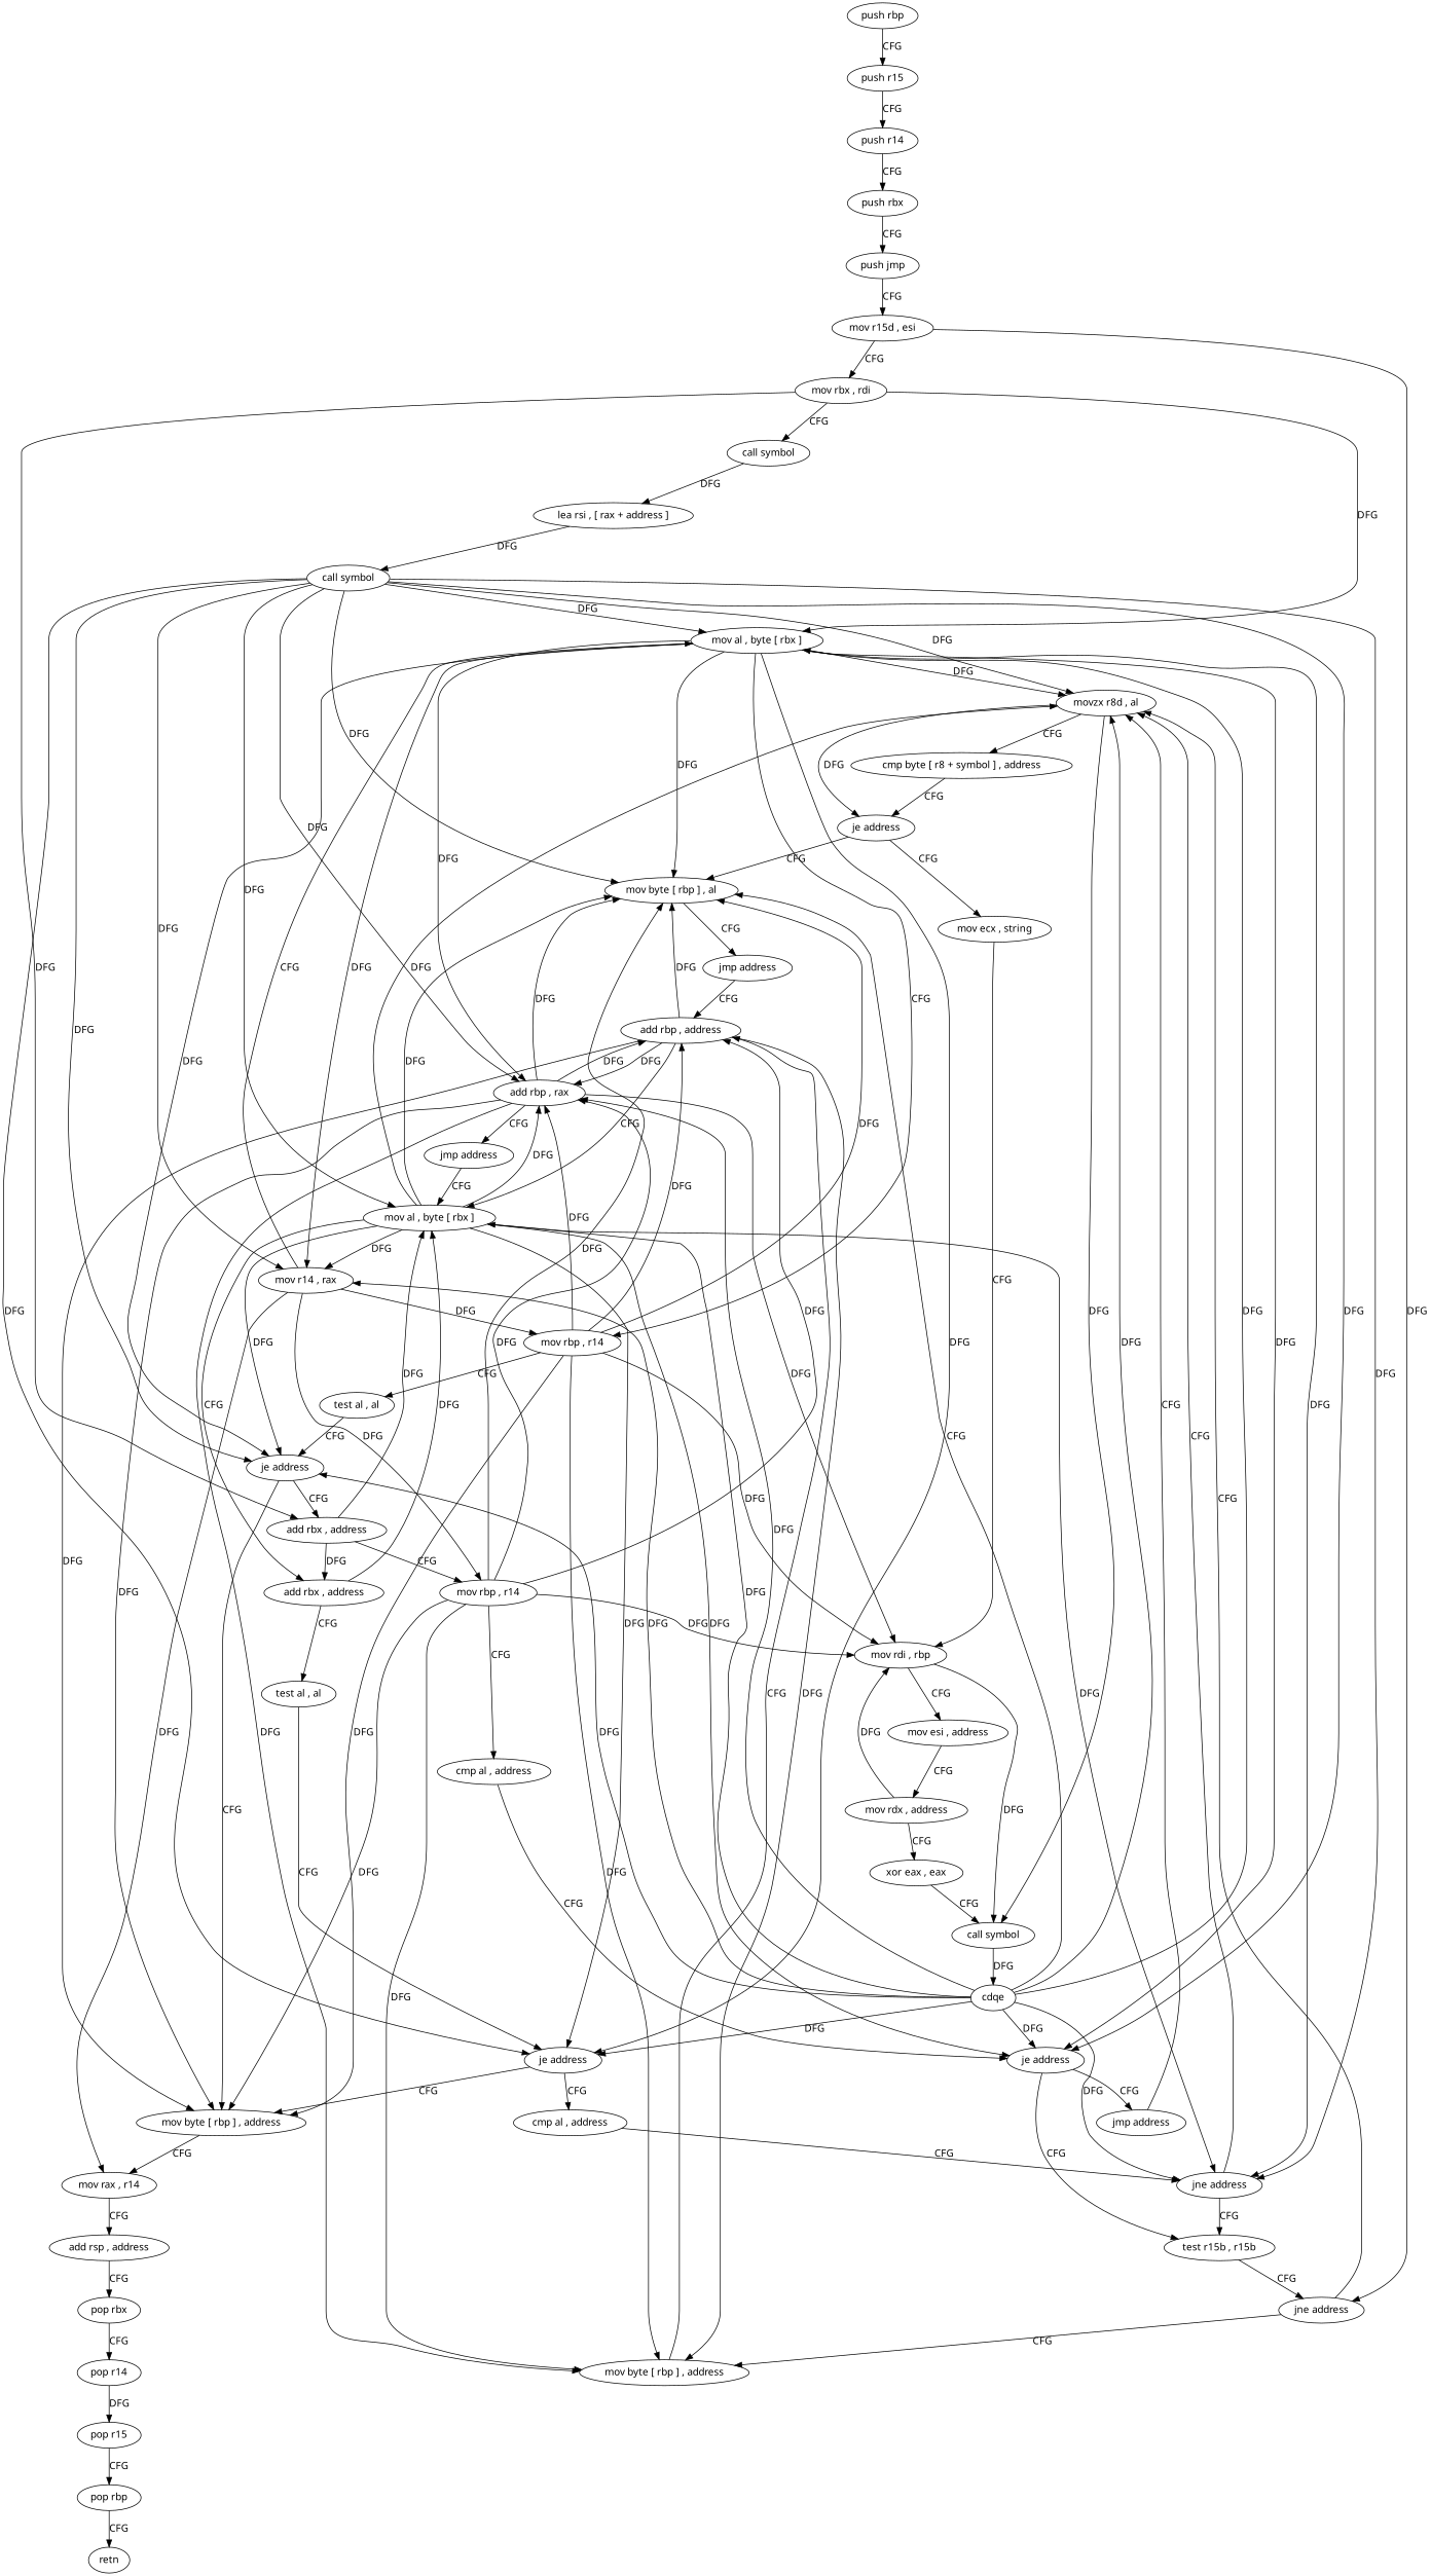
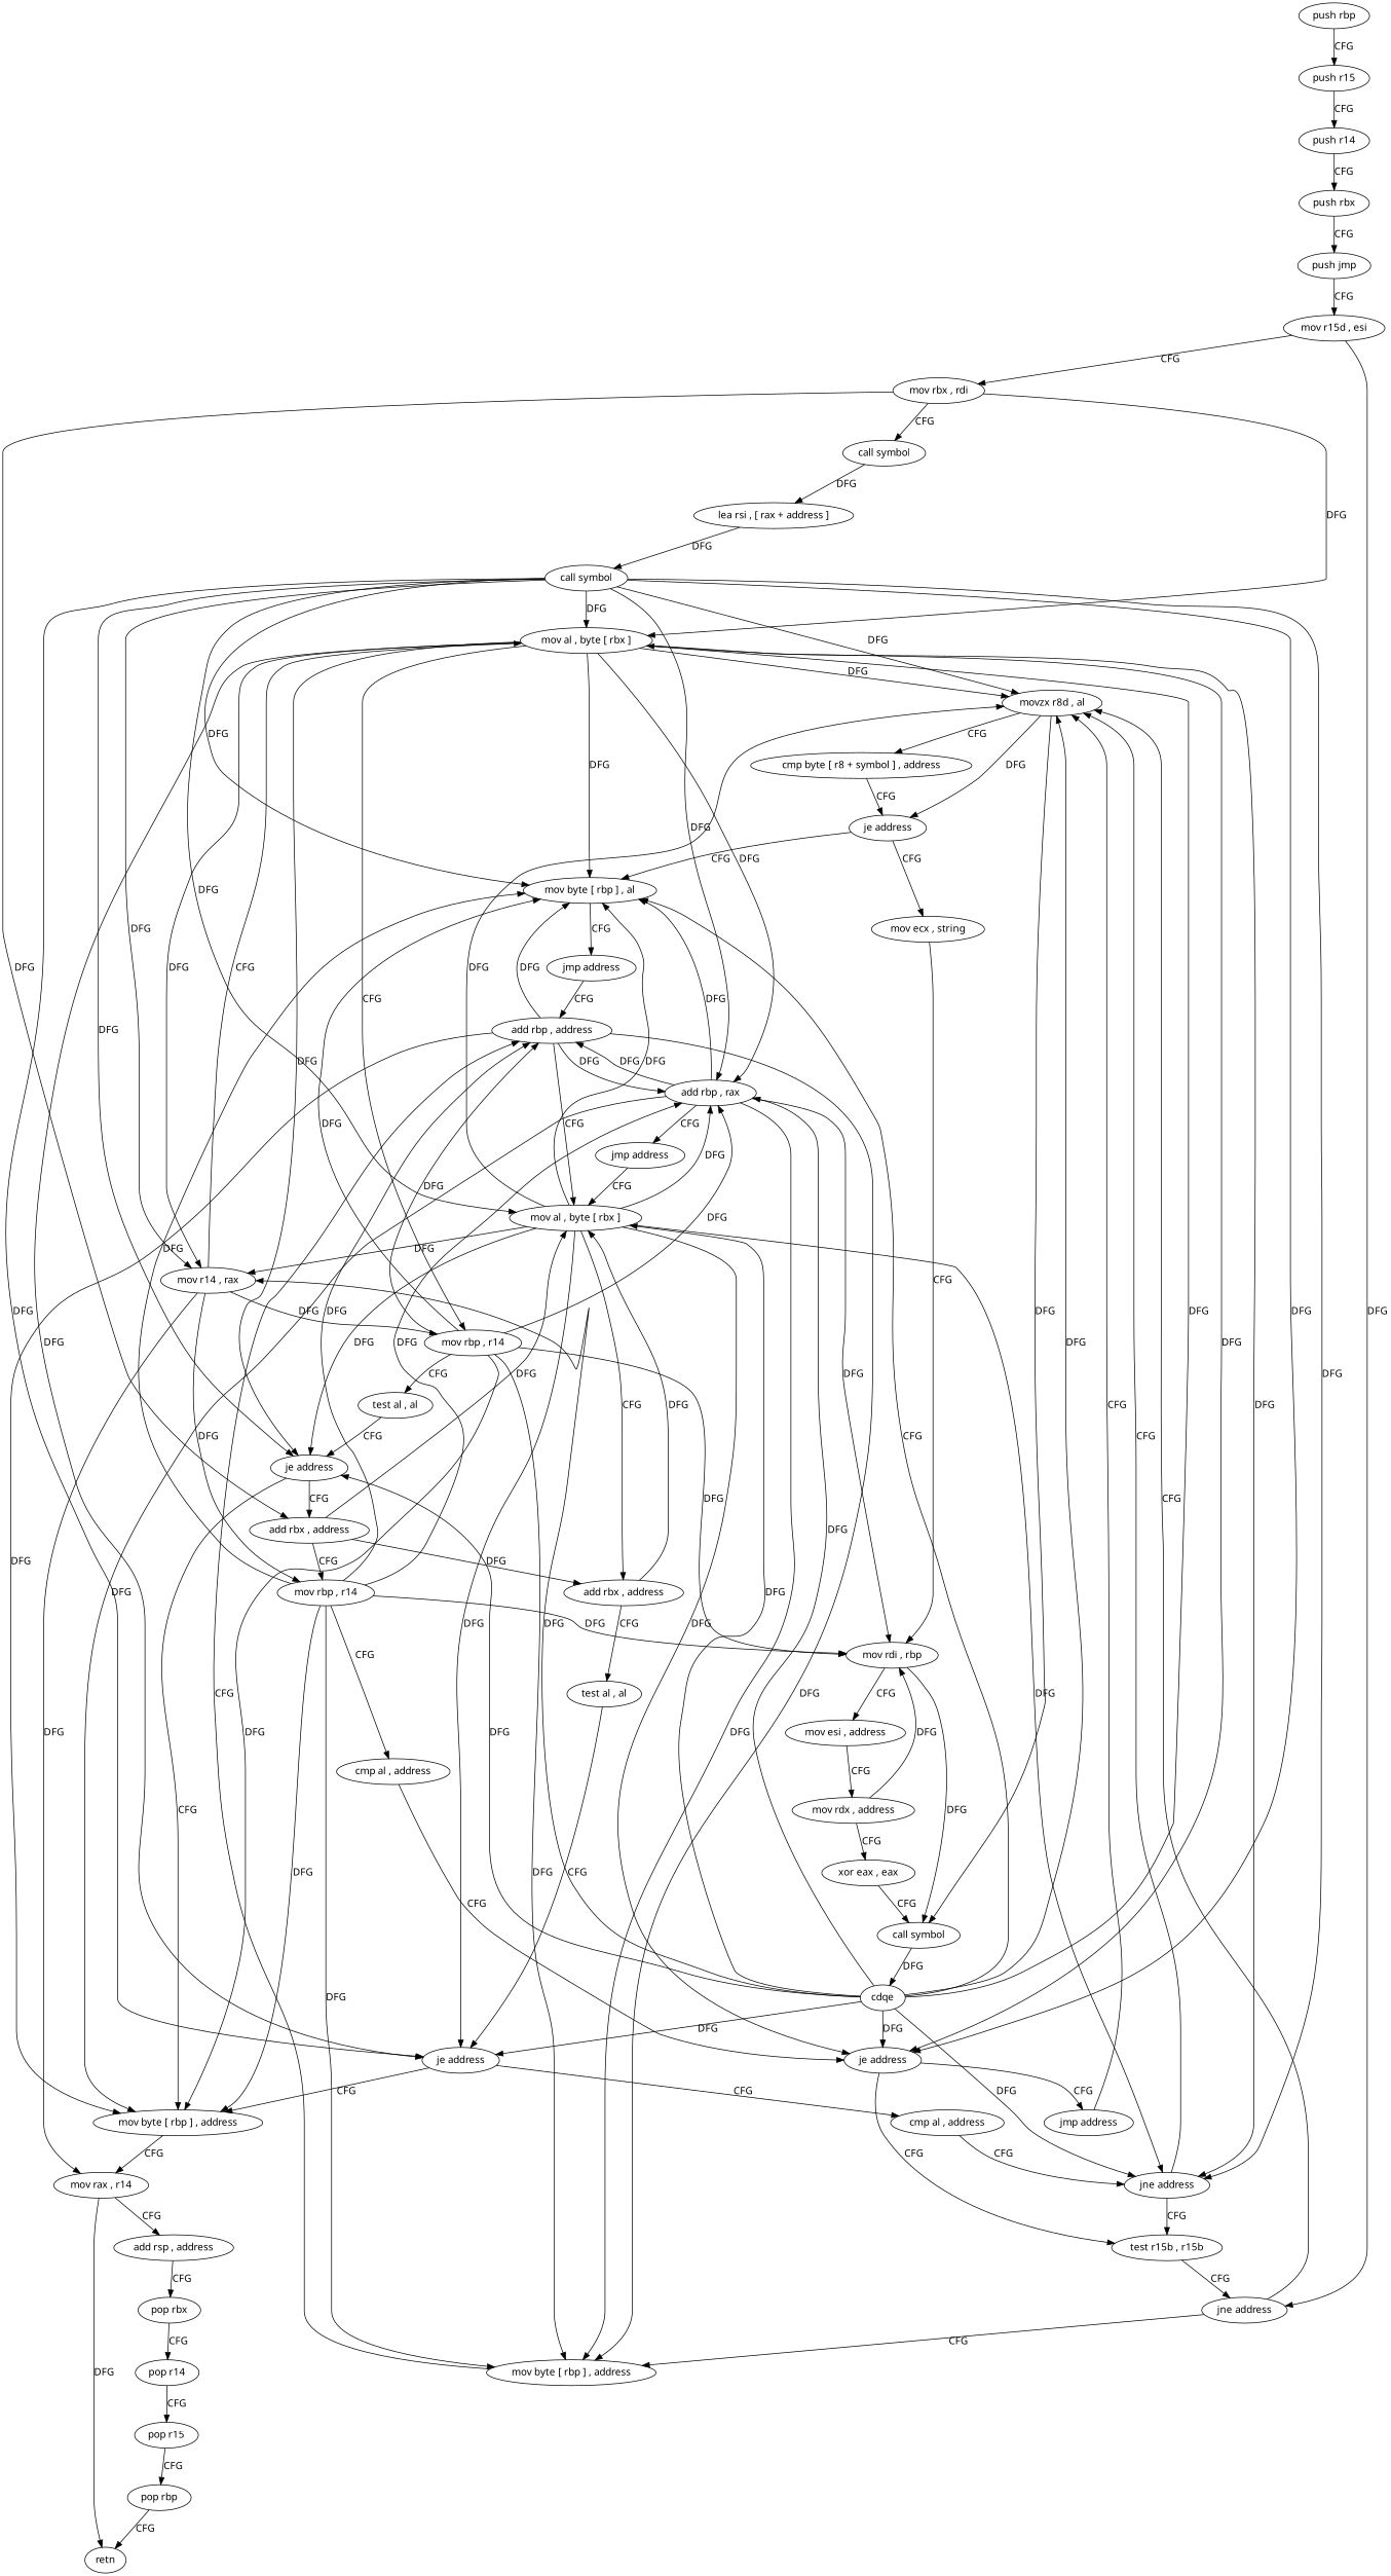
  digraph {
    fontname="Noto Sans"
    node [fontname="Noto Sans"]
    edge [fontname="Noto Sans"]
    n1 [label="push rbp"]
    n2 [label="push r15"]
    n3 [label="push r14"]
    n4 [label="push rbx"]
    n5 [label="push jmp"]
    n6 [label="mov r15d , esi"]
    n7 [label="mov rbx , rdi"]
    n8 [label="jne address"]
    n9 [label="call symbol"]
    n10 [label="mov al , byte [ rbx ]"]
    n11 [label="add rbx , address"]
    n12 [label="movzx r8d , al"]
    n13 [label="mov byte [ rbp ] , address"]
    n14 [label="lea rsi , [ rax + address ]"]
    n15 [label="mov r14 , rax"]
    n16 [label="je address"]
    n17 [label="je address"]
    n18 [label="mov byte [ rbp ] , al"]
    n19 [label="jne address"]
    n20 [label="add rbp , rax"]
    n21 [label="je address"]
    n22 [label="mov rbp , r14"]
    n23 [label="mov al , byte [ rbx ]"]
    n24 [label="mov rbp , r14"]
    n25 [label="add rbx , address"]
    n26 [label="call symbol"]
    n27 [label="mov rax , r14"]
    n28 [label="mov byte [ rbp ] , address"]
    n29 [label="test r15b , r15b"]
    n30 [label="jmp address"]
    n31 [label="cmp byte [ r8 + symbol ] , address"]
    n32 [label="je address"]
    n33 [label="call symbol"]
    n34 [label="jmp address"]
    n35 [label="add rbp , address"]
    n36 [label="mov rdi , rbp"]
    n37 [label="jmp address"]
    n38 [label="cmp al , address"]
    n39 [label="test al , al"]
    n40 [label="add rsp , address"]
    n41 [label=retn]
    n42 [label="cmp al , address"]
    n43 [label="mov esi , address"]
    n44 [label="test al , al"]
    n45 [label="pop rbx"]
    n46 [label="pop r14"]
    n47 [label="pop r15"]
    n48 [label="pop rbp"]
    n49 [label="mov ecx , string"]
    n50 [label=cdqe]
    n51 [label="mov rdx , address"]
    n52 [label="xor eax , eax"]
    n1 -> n2 [label=CFG]
    n2 -> n3 [label=CFG]
    n3 -> n4 [label=CFG]
    n4 -> n5 [label=CFG]
    n5 -> n6 [label=CFG]
    n6 -> n7 [label=CFG]
    n6 -> n8 [label=DFG]
    n7 -> n9 [label=CFG]
    n7 -> n10 [label=DFG]
    n7 -> n11 [label=DFG]
    n8 -> n12 [label=CFG]
    n8 -> n13 [label=CFG]
    n9 -> n14 [label=DFG]
    n10 -> n12 [label=DFG]
    n10 -> n15 [label=DFG]
    n10 -> n16 [label=DFG]
    n10 -> n17 [label=DFG]
    n10 -> n18 [label=DFG]
    n10 -> n19 [label=DFG]
    n10 -> n20 [label=DFG]
    n10 -> n21 [label=DFG]
    n10 -> n22 [label=CFG]
    n11 -> n23 [label=DFG]
    n11 -> n24 [label=CFG]
    n11 -> n25 [label=DFG]
    n12 -> n31 [label=CFG]
    n12 -> n32 [label=DFG]
    n12 -> n33 [label=DFG]
    n13 -> n35 [label=CFG]
    n14 -> n26 [label=DFG]
    n15 -> n10 [label=CFG]
    n15 -> n22 [label=DFG]
    n15 -> n24 [label=DFG]
    n15 -> n27 [label=DFG]
    n16 -> n11 [label=CFG]
    n16 -> n28 [label=CFG]
    n17 -> n29 [label=CFG]
    n17 -> n30 [label=CFG]
    n18 -> n34 [label=CFG]
    n19 -> n12 [label=CFG]
    n19 -> n29 [label=CFG]
    n20 -> n13 [label=DFG]
    n20 -> n18 [label=DFG]
    n20 -> n28 [label=DFG]
    n20 -> n35 [label=DFG]
    n20 -> n36 [label=DFG]
    n20 -> n37 [label=CFG]
    n21 -> n28 [label=CFG]
    n21 -> n38 [label=CFG]
    n22 -> n13 [label=DFG]
    n22 -> n18 [label=DFG]
    n22 -> n20 [label=DFG]
    n22 -> n28 [label=DFG]
    n22 -> n35 [label=DFG]
    n22 -> n36 [label=DFG]
    n22 -> n39 [label=CFG]
    n23 -> n12 [label=DFG]
    n23 -> n15 [label=DFG]
    n23 -> n16 [label=DFG]
    n23 -> n17 [label=DFG]
    n23 -> n18 [label=DFG]
    n23 -> n19 [label=DFG]
    n23 -> n20 [label=DFG]
    n23 -> n21 [label=DFG]
    n23 -> n25 [label=CFG]
    n24 -> n13 [label=DFG]
    n24 -> n18 [label=DFG]
    n24 -> n20 [label=DFG]
    n24 -> n28 [label=DFG]
    n24 -> n35 [label=DFG]
    n24 -> n36 [label=DFG]
    n24 -> n42 [label=CFG]
    n25 -> n23 [label=DFG]
    n25 -> n44 [label=CFG]
    n26 -> n10 [label=DFG]
    n26 -> n12 [label=DFG]
    n26 -> n15 [label=DFG]
    n26 -> n16 [label=DFG]
    n26 -> n17 [label=DFG]
    n26 -> n18 [label=DFG]
    n26 -> n19 [label=DFG]
    n26 -> n20 [label=DFG]
    n26 -> n21 [label=DFG]
    n26 -> n23 [label=DFG]
    n27 -> n40 [label=CFG]
+   n27 -> n41 [label=DFG]
    n28 -> n27 [label=CFG]
    n29 -> n8 [label=CFG]
    n30 -> n12 [label=CFG]
    n31 -> n32 [label=CFG]
    n32 -> n18 [label=CFG]
    n32 -> n49 [label=CFG]
    n33 -> n50 [label=DFG]
    n34 -> n35 [label=CFG]
    n35 -> n13 [label=DFG]
    n35 -> n18 [label=DFG]
    n35 -> n20 [label=DFG]
    n35 -> n23 [label=CFG]
    n35 -> n28 [label=DFG]
    n36 -> n33 [label=DFG]
    n36 -> n43 [label=CFG]
    n37 -> n23 [label=CFG]
    n38 -> n19 [label=CFG]
    n39 -> n16 [label=CFG]
    n40 -> n45 [label=CFG]
    n42 -> n17 [label=CFG]
    n43 -> n51 [label=CFG]
    n44 -> n21 [label=CFG]
    n45 -> n46 [label=CFG]
-   n46 -> n47 [label=DFG]
+   n46 -> n47 [label=CFG]
    n47 -> n48 [label=CFG]
    n48 -> n41 [label=CFG]
    n49 -> n36 [label=CFG]
    n50 -> n10 [label=DFG]
    n50 -> n12 [label=DFG]
    n50 -> n15 [label=DFG]
    n50 -> n16 [label=DFG]
    n50 -> n17 [label=DFG]
    n50 -> n18 [label=CFG]
    n50 -> n19 [label=DFG]
    n50 -> n20 [label=DFG]
    n50 -> n21 [label=DFG]
    n50 -> n23 [label=DFG]
    n51 -> n36 [label=DFG]
    n51 -> n52 [label=CFG]
    n52 -> n33 [label=CFG]
  }
